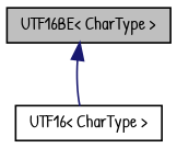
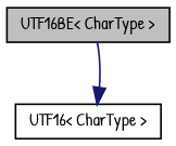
  digraph {
    fontname="Patrick Hand"
    node [color=black fontname="Patrick Hand" fontsize=10 shape=record style=filled]
    n1 [fillcolor=grey75 fontcolor=black height=0.2 label="UTF16BE\< CharType \>" width=0.4]
    n2 [fillcolor=white height=0.2 label="UTF16\< CharType \>" width=0.4]
-   n1 -> n2 [color=midnightblue dir=back fontname="Patrick Hand" fontsize=10 labelfontname=Helvetica labelfontsize=10 style=solid]
+   n2 -> n1 [color=midnightblue dir=back fontname="Patrick Hand" fontsize=10 labelfontname=Helvetica labelfontsize=10 style=solid]
  }
